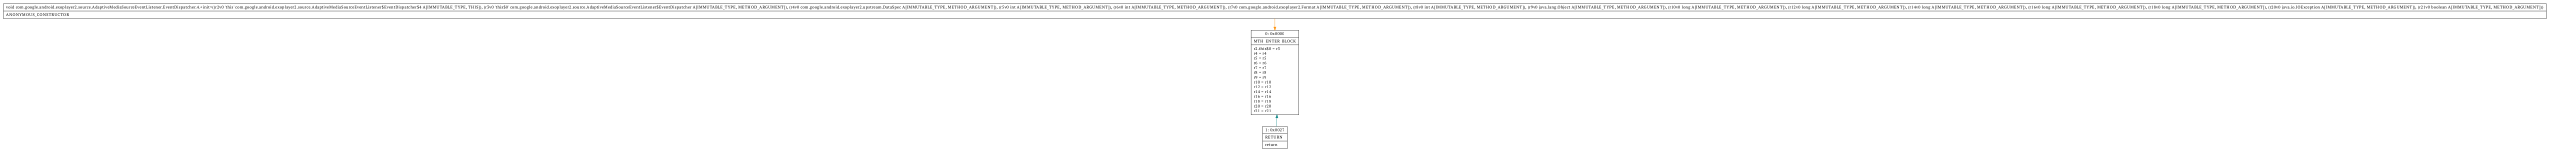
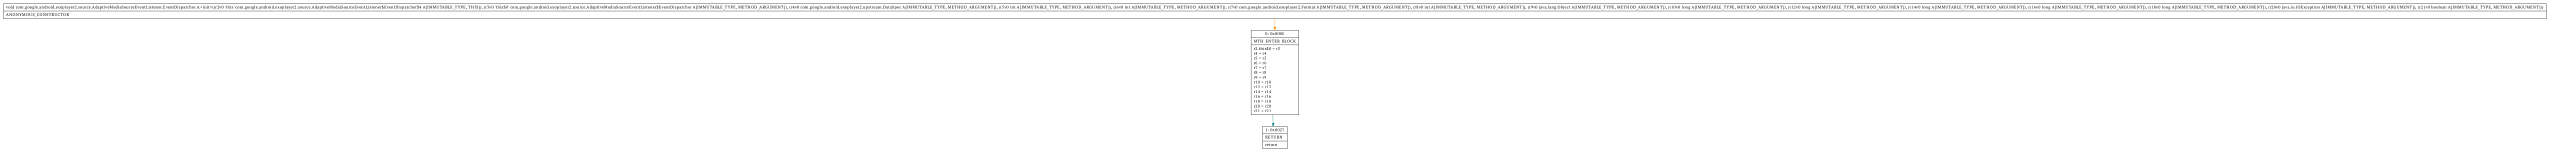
  digraph {
    fontname="PT Serif"
    node [shape=record fontname="PT Serif"]
    edge [fontname="PT Serif"]
    n1 [label="{0\:\ 0x0000|MTH_ENTER_BLOCK\l|r2.this$0 = r3\lr4 = r4\lr5 = r5\lr6 = r6\lr7 = r7\lr8 = r8\lr9 = r9\lr10 = r10\lr12 = r12\lr14 = r14\lr16 = r16\lr18 = r18\lr20 = r20\lr21 = r21\l}"]
    n2 [label="{1\:\ 0x0027|RETURN\l|return\l}"]
    n3 [label="{void com.google.android.exoplayer2.source.AdaptiveMediaSourceEventListener.EventDispatcher.4.\<init\>((r2v0 'this' com.google.android.exoplayer2.source.AdaptiveMediaSourceEventListener$EventDispatcher$4 A[IMMUTABLE_TYPE, THIS]), (r3v0 'this$0' com.google.android.exoplayer2.source.AdaptiveMediaSourceEventListener$EventDispatcher A[IMMUTABLE_TYPE, METHOD_ARGUMENT]), (r4v0 com.google.android.exoplayer2.upstream.DataSpec A[IMMUTABLE_TYPE, METHOD_ARGUMENT]), (r5v0 int A[IMMUTABLE_TYPE, METHOD_ARGUMENT]), (r6v0 int A[IMMUTABLE_TYPE, METHOD_ARGUMENT]), (r7v0 com.google.android.exoplayer2.Format A[IMMUTABLE_TYPE, METHOD_ARGUMENT]), (r8v0 int A[IMMUTABLE_TYPE, METHOD_ARGUMENT]), (r9v0 java.lang.Object A[IMMUTABLE_TYPE, METHOD_ARGUMENT]), (r10v0 long A[IMMUTABLE_TYPE, METHOD_ARGUMENT]), (r12v0 long A[IMMUTABLE_TYPE, METHOD_ARGUMENT]), (r14v0 long A[IMMUTABLE_TYPE, METHOD_ARGUMENT]), (r16v0 long A[IMMUTABLE_TYPE, METHOD_ARGUMENT]), (r18v0 long A[IMMUTABLE_TYPE, METHOD_ARGUMENT]), (r20v0 java.io.IOException A[IMMUTABLE_TYPE, METHOD_ARGUMENT]), (r21v0 boolean A[IMMUTABLE_TYPE, METHOD_ARGUMENT]))  | ANONYMOUS_CONSTRUCTOR\l}"]
-   n2 -> n1 [color=teal]
+   n1 -> n2 [color=teal]
    n3 -> n1 [color=darkorange]
  }
